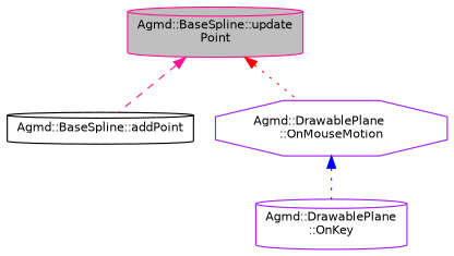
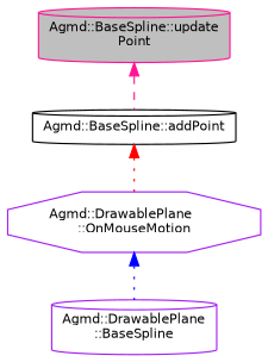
  digraph {
    rankdir=TB
    node [color=purple fillcolor=white fontname=Helvetica fontsize=10 shape=cylinder style=filled]
    edge [dir=back fontname=Helvetica fontsize=10 labelfontname=Helvetica labelfontsize=10 style=dotted]
    n1 [color=deeppink fillcolor=grey75 fontcolor=black height=0.2 label="Agmd::BaseSpline::update\lPoint" width=0.4]
    n2 [color=black height=0.2 label="Agmd::BaseSpline::addPoint" width=0.4]
    n3 [height=0.2 label="Agmd::DrawablePlane\l::OnMouseMotion" shape=octagon width=0.4]
-   n4 [height=0.2 label="Agmd::DrawablePlane\l::OnKey" width=0.4]
+   n4 [height=0.2 label="Agmd::DrawablePlane\l::BaseSpline" width=0.4]
    n1 -> n2 [color=deeppink style=dashed]
-   n1 -> n3 [color=red]
+   n2 -> n3 [color=red]
    n3 -> n4 [color=blue]
  }
